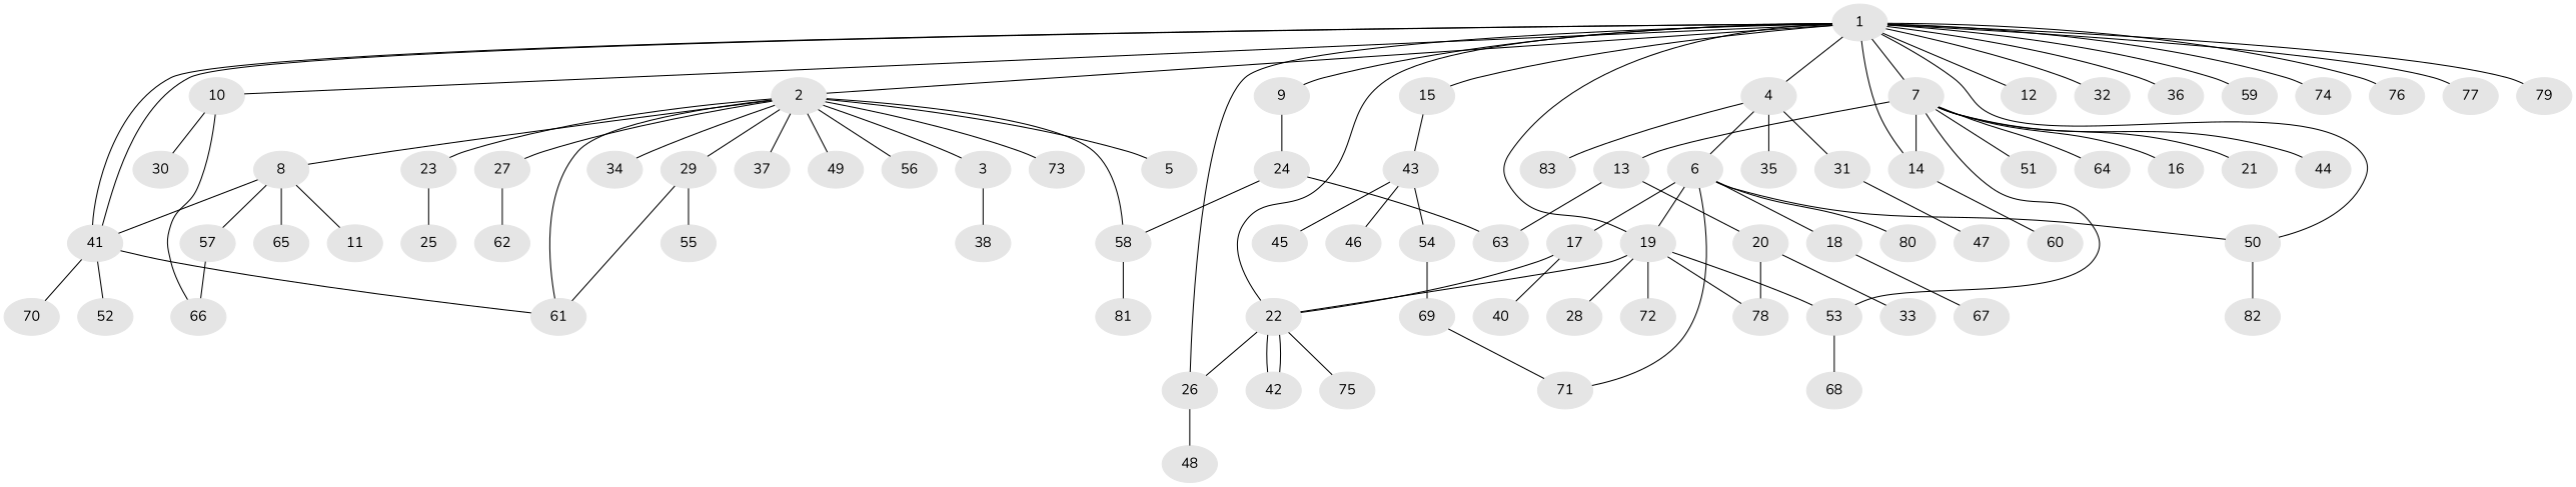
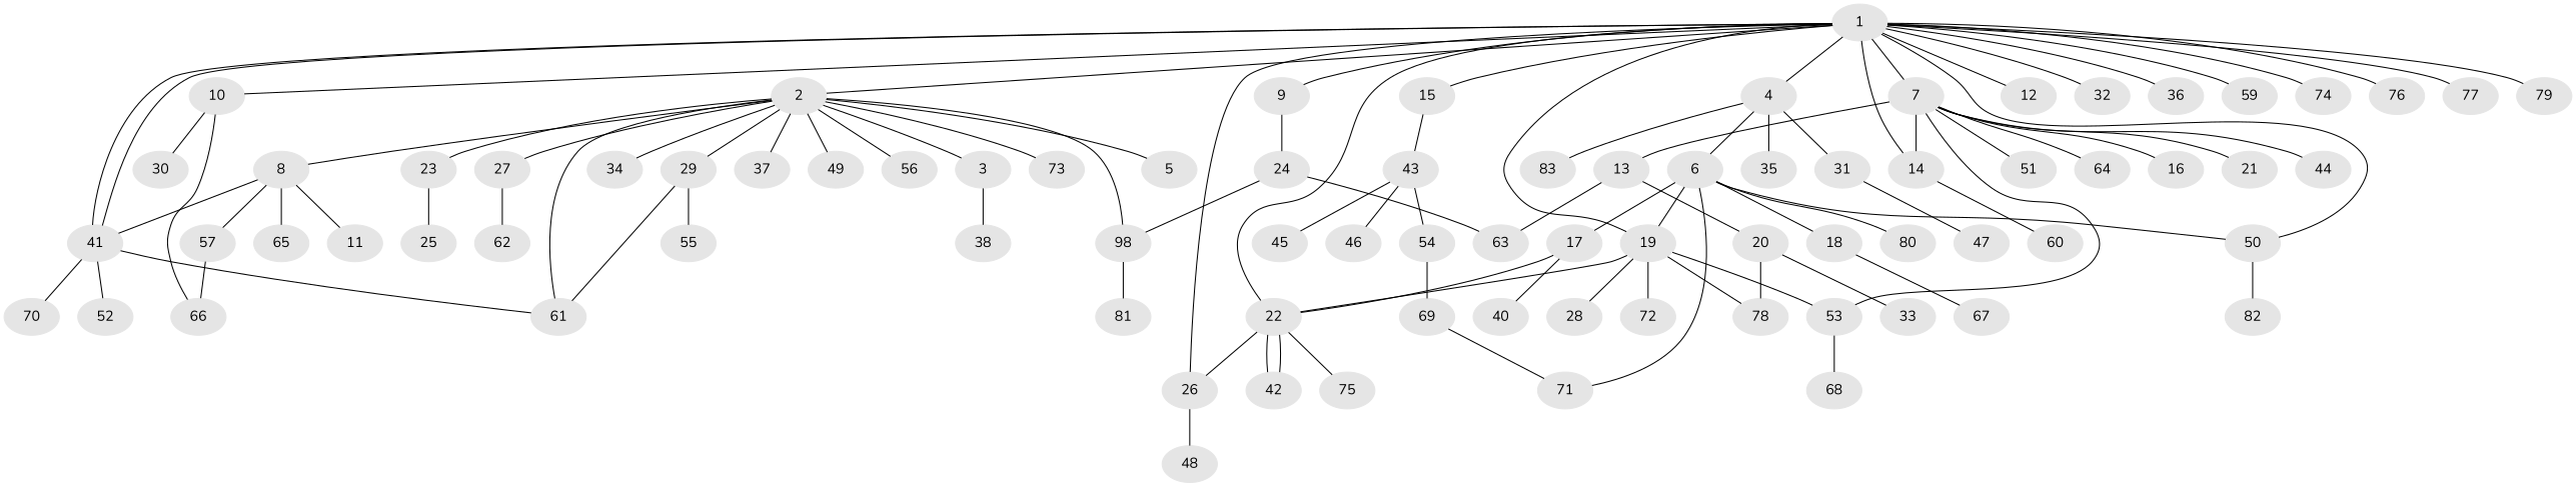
  graph {
    fontname=Nunito
    node [color=gray90 fontname=Nunito style=filled]
    edge [fontname=Nunito]
    1
    2
    4
    7
    9
    10
    12
    14
    15
    19
    22
    26
    32
    36
    41
    50
    59
    74
    76
    77
    79
    3
    5
    8
    23
    27
    29
    34
    37
    49
    56
-   58
+   58 [label=98]
    61
    73
    6
    31
    35
    83
    13
    16
    21
    44
    51
    53
    64
    24
    30
    66
    60
    43
    28
    72
    78
    42
    75
    48
    52
    70
    82
    38
    11
    57
    65
    25
    62
    55
    81
    17
    18
    71
    80
    47
    40
    67
    20
    63
    68
    33
    45
    46
    54
    69
    1 -- 2
    1 -- 4
    1 -- 7
    1 -- 9
    1 -- 10
    1 -- 12
    1 -- 14
    1 -- 15
    1 -- 19
    1 -- 22
    1 -- 26
    1 -- 32
    1 -- 36
    1 -- 41
    1 -- 41
    1 -- 50
    1 -- 59
    1 -- 74
    1 -- 76
    1 -- 77
    1 -- 79
    2 -- 3
    2 -- 5
    2 -- 8
    2 -- 23
    2 -- 27
    2 -- 29
    2 -- 34
    2 -- 37
    2 -- 49
    2 -- 56
    2 -- 58
    2 -- 61
    2 -- 73
    4 -- 6
    4 -- 31
    4 -- 35
    4 -- 83
    7 -- 14
    7 -- 13
    7 -- 16
    7 -- 21
    7 -- 44
    7 -- 51
    7 -- 53
    7 -- 64
    9 -- 24
    10 -- 30
    10 -- 66
    14 -- 60
    15 -- 43
    19 -- 22
    19 -- 53
    19 -- 28
    19 -- 72
    19 -- 78
    22 -- 26
    22 -- 42
    22 -- 42
    22 -- 75
    26 -- 48
    41 -- 61
    41 -- 52
    41 -- 70
    50 -- 82
    3 -- 38
    8 -- 41
    8 -- 11
    8 -- 57
    8 -- 65
    23 -- 25
    27 -- 62
    29 -- 61
    29 -- 55
    58 -- 81
    6 -- 19
    6 -- 50
    6 -- 17
    6 -- 18
    6 -- 71
    6 -- 80
    31 -- 47
    13 -- 20
    13 -- 63
    53 -- 68
    24 -- 58
    24 -- 63
    43 -- 45
    43 -- 46
    43 -- 54
    57 -- 66
    17 -- 22
    17 -- 40
    18 -- 67
    20 -- 78
    20 -- 33
    54 -- 69
    69 -- 71
  }
